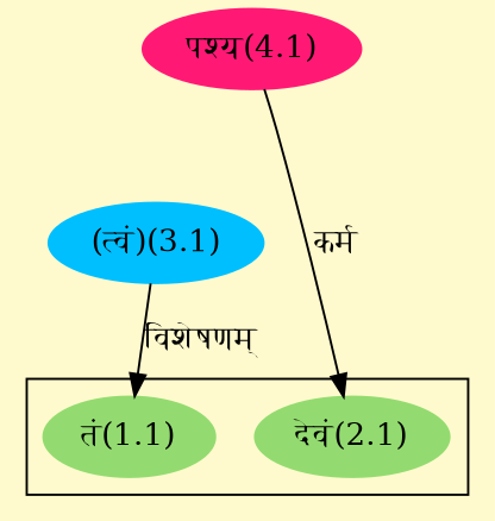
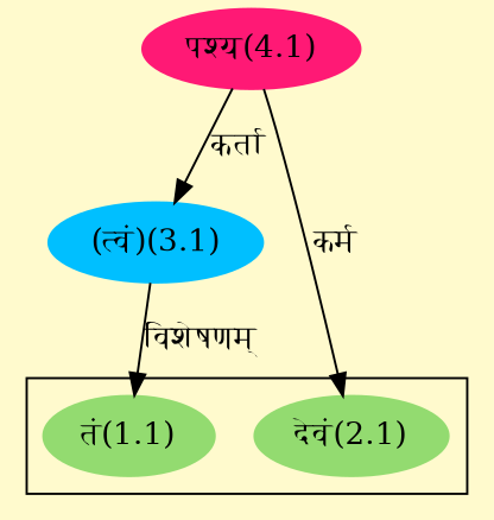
  digraph {
    bgcolor=lemonchiffon1
    compound=true
    rankdir=BT
    node [color="#93DB70" style=filled]
    edge [dir=back]
    n1 [label="तं(1.1)"]
    n2 [label="देवं(2.1)"]
    n3 [color="#00BFFF" label="(त्वं)(3.1)"]
    n4 [color="#FF1975" label="पश्य(4.1)"]
    subgraph cluster_1 {
      n1
      n2
    }
    n1 -> n3 [label="विशेषणम्"]
    n2 -> n4 [label="कर्म"]
+   n3 -> n4 [label="कर्ता"]
  }
